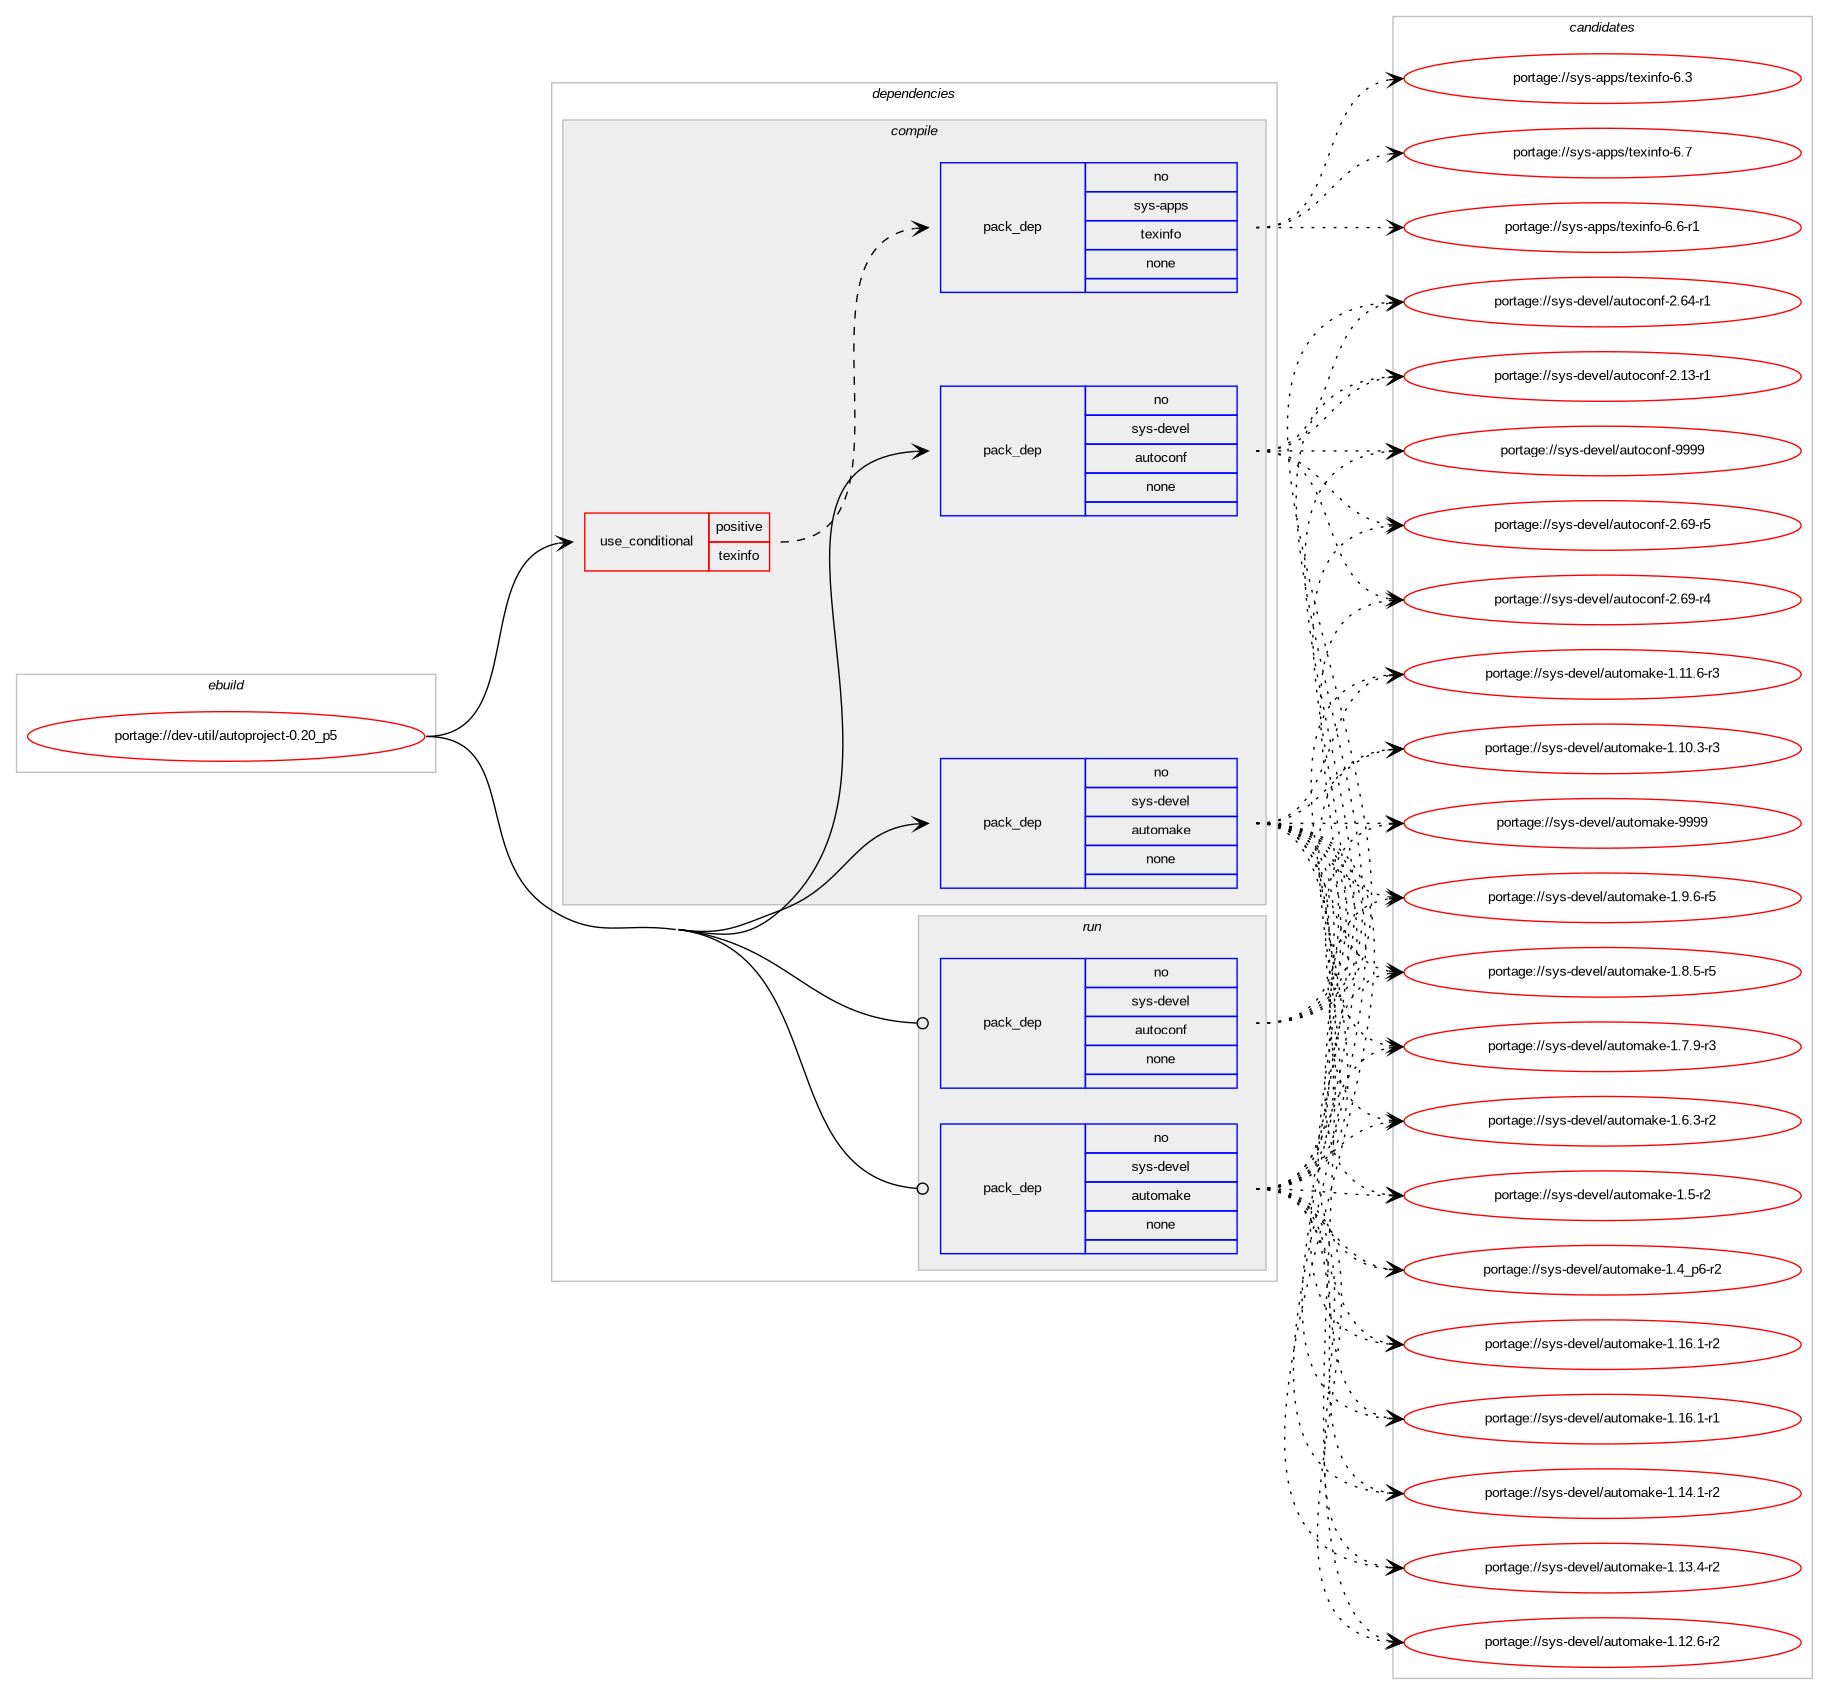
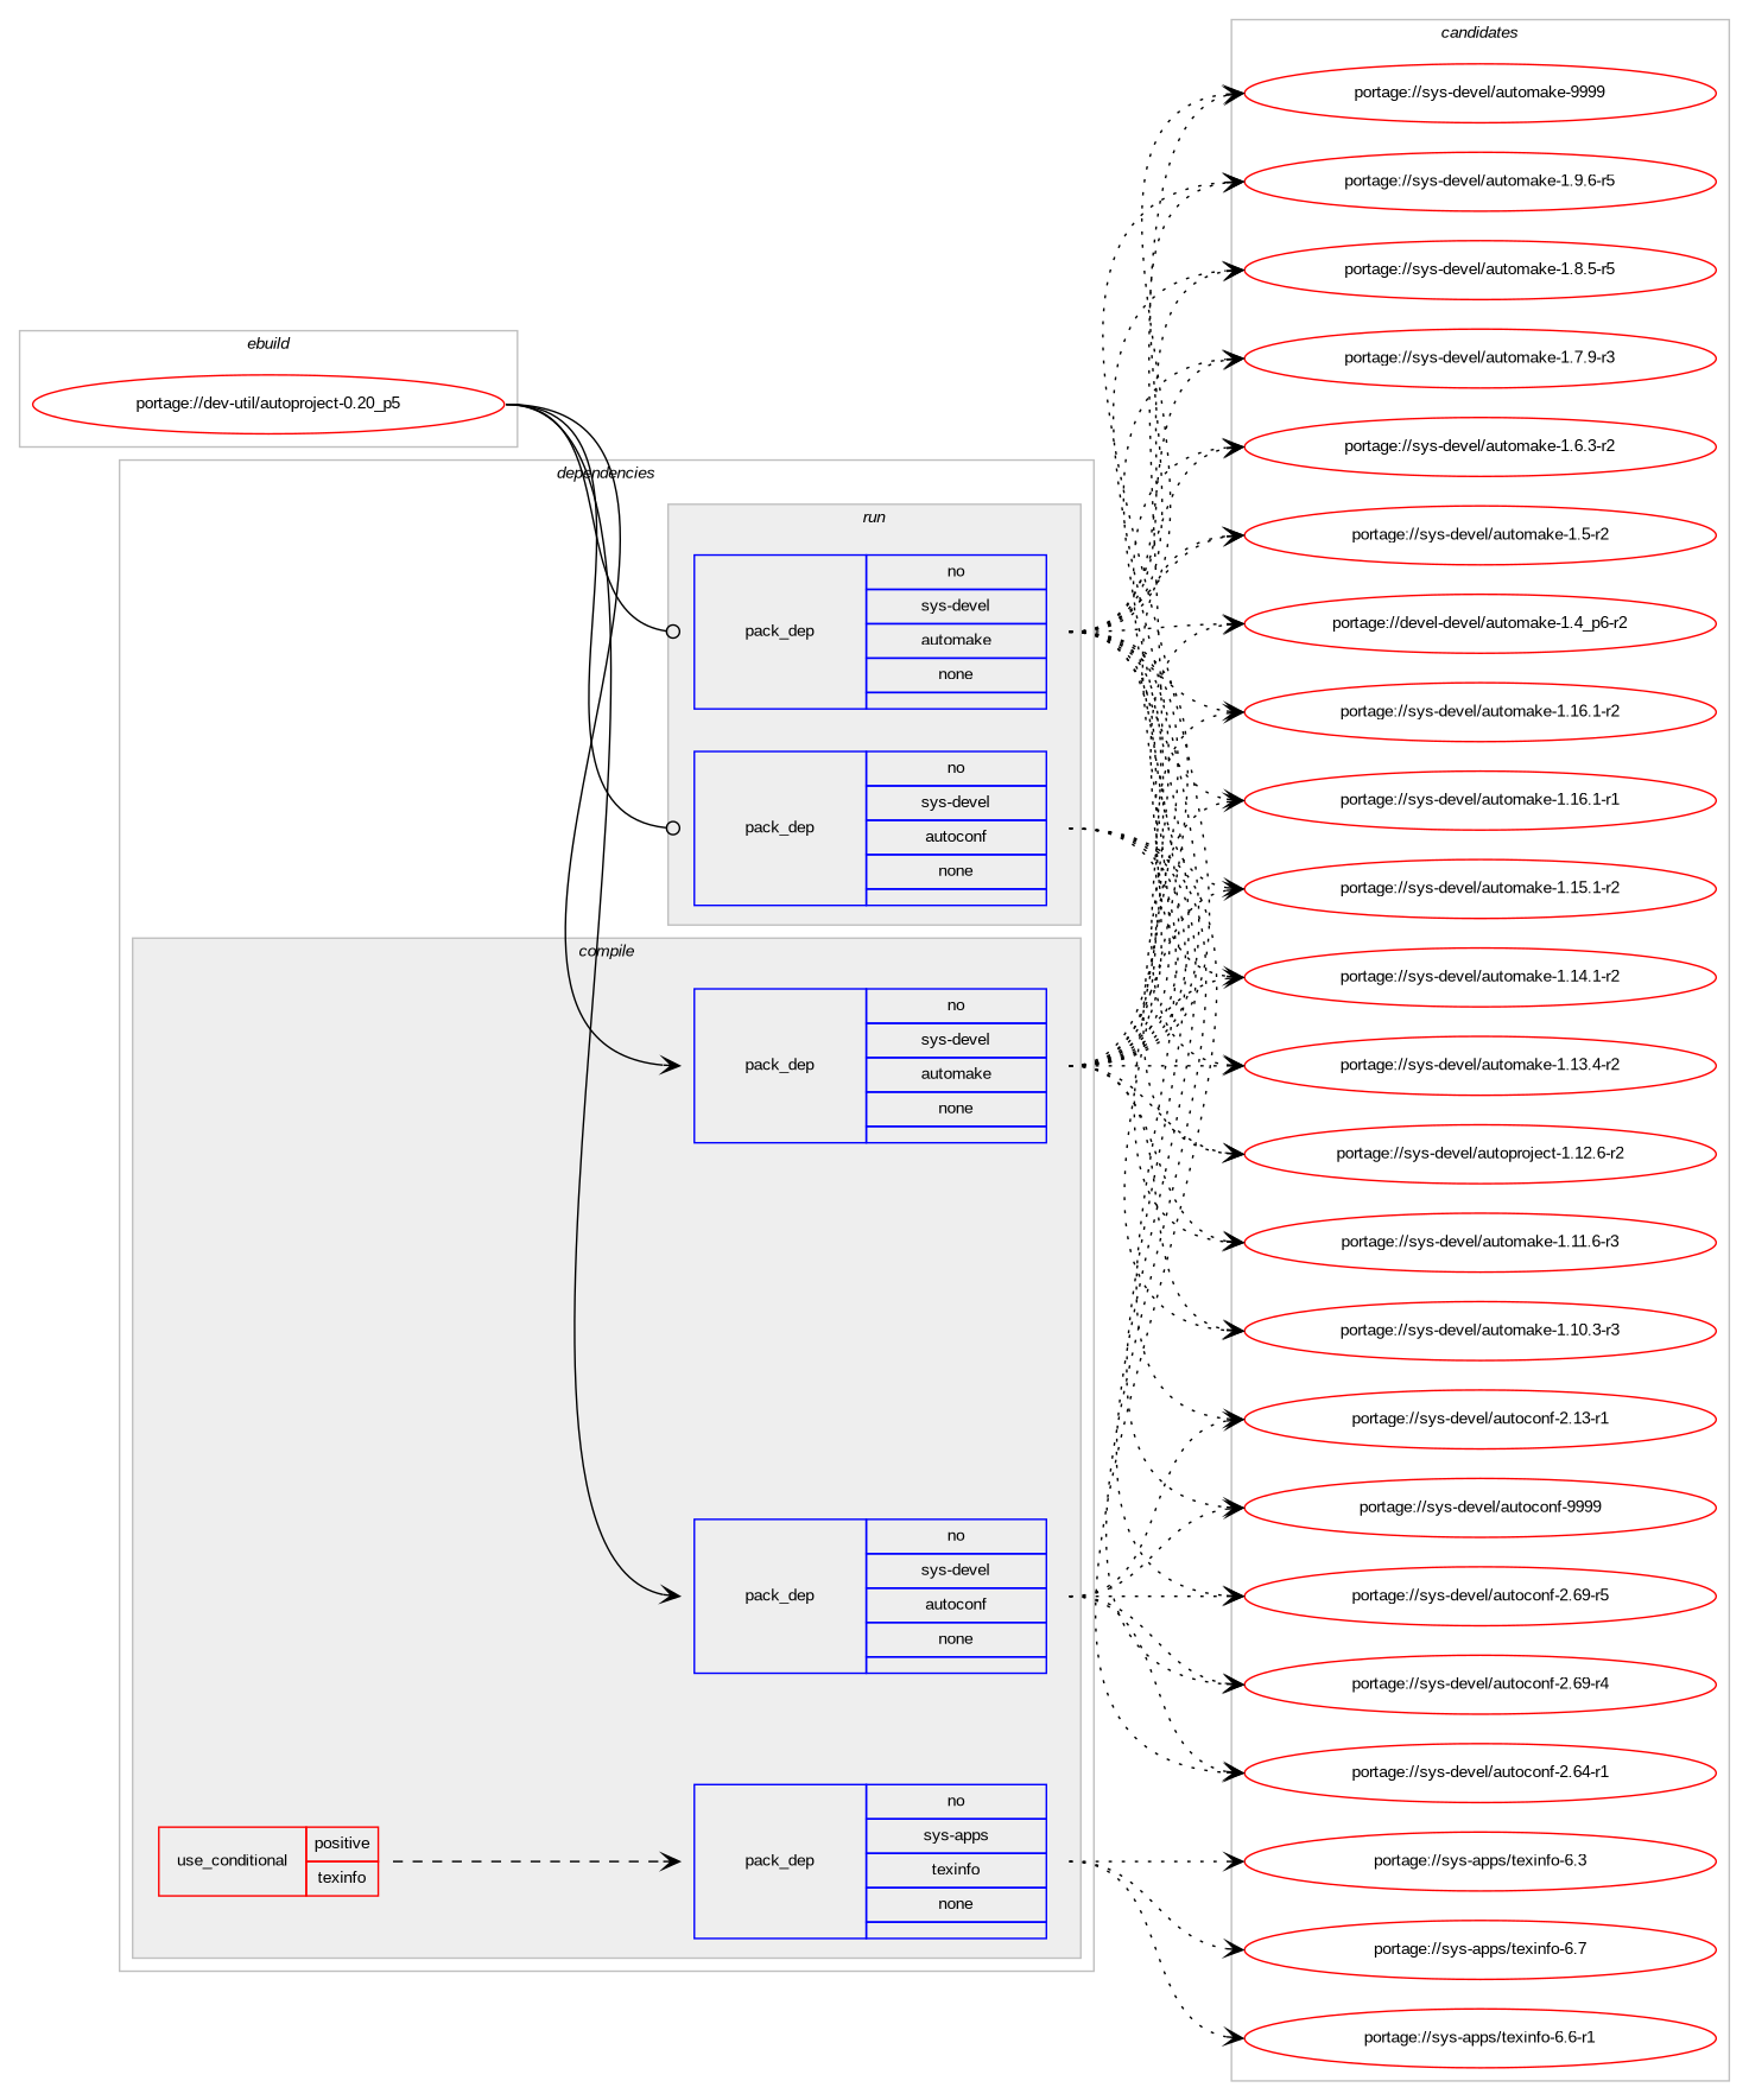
  digraph {
    compound=true
    concentrate=true
    fontname="Liberation Sans"
    fontsize=10
    newrank=true
    rankdir=LR
    ranksep=1.5
    node [color=red fontname="Liberation Sans" fontsize=10]
    edge [arrowhead=vee fontname="Liberation Sans" headport=w style=dotted tailport=e weight=100]
    n1 [label="portage://dev-util/autoproject-0.20_p5" width=4]
    n2 [color=blue label=<<TABLE BORDER="0" CELLBORDER="1" CELLSPACING="0" CELLPADDING="4" WIDTH="220"><TR><TD ROWSPAN="6" CELLPADDING="30">pack_dep</TD></TR><TR><TD WIDTH="110">no</TD></TR><TR><TD>sys-apps</TD></TR><TR><TD>texinfo</TD></TR><TR><TD>none</TD></TR><TR><TD></TD></TR></TABLE>> shape=none]
    n3 [label=<<TABLE BORDER="0" CELLBORDER="1" CELLSPACING="0" CELLPADDING="4"><TR><TD ROWSPAN="3" CELLPADDING="10">use_conditional</TD></TR><TR><TD>positive</TD></TR><TR><TD>texinfo</TD></TR></TABLE>> shape=none]
    n4 [color=blue label=<<TABLE BORDER="0" CELLBORDER="1" CELLSPACING="0" CELLPADDING="4" WIDTH="220"><TR><TD ROWSPAN="6" CELLPADDING="30">pack_dep</TD></TR><TR><TD WIDTH="110">no</TD></TR><TR><TD>sys-devel</TD></TR><TR><TD>autoconf</TD></TR><TR><TD>none</TD></TR><TR><TD></TD></TR></TABLE>> shape=none]
    n5 [color=blue label=<<TABLE BORDER="0" CELLBORDER="1" CELLSPACING="0" CELLPADDING="4" WIDTH="220"><TR><TD ROWSPAN="6" CELLPADDING="30">pack_dep</TD></TR><TR><TD WIDTH="110">no</TD></TR><TR><TD>sys-devel</TD></TR><TR><TD>automake</TD></TR><TR><TD>none</TD></TR><TR><TD></TD></TR></TABLE>> shape=none]
    n6 [color=blue label=<<TABLE BORDER="0" CELLBORDER="1" CELLSPACING="0" CELLPADDING="4" WIDTH="220"><TR><TD ROWSPAN="6" CELLPADDING="30">pack_dep</TD></TR><TR><TD WIDTH="110">no</TD></TR><TR><TD>sys-devel</TD></TR><TR><TD>autoconf</TD></TR><TR><TD>none</TD></TR><TR><TD></TD></TR></TABLE>> shape=none]
    n7 [color=blue label=<<TABLE BORDER="0" CELLBORDER="1" CELLSPACING="0" CELLPADDING="4" WIDTH="220"><TR><TD ROWSPAN="6" CELLPADDING="30">pack_dep</TD></TR><TR><TD WIDTH="110">no</TD></TR><TR><TD>sys-devel</TD></TR><TR><TD>automake</TD></TR><TR><TD>none</TD></TR><TR><TD></TD></TR></TABLE>> shape=none]
    n8 [label="portage://sys-apps/texinfo-6.7" width=4]
    n9 [label="portage://sys-apps/texinfo-6.6-r1" width=4]
    n10 [label="portage://sys-apps/texinfo-6.3" width=4]
    n11 [label="portage://sys-devel/autoconf-9999" width=4]
    n12 [label="portage://sys-devel/autoconf-2.69-r5" width=4]
    n13 [label="portage://sys-devel/autoconf-2.69-r4" width=4]
    n14 [label="portage://sys-devel/autoconf-2.64-r1" width=4]
    n15 [label="portage://sys-devel/autoconf-2.13-r1" width=4]
    n16 [label="portage://sys-devel/automake-9999" width=4]
    n17 [label="portage://sys-devel/automake-1.9.6-r5" width=4]
    n18 [label="portage://sys-devel/automake-1.8.5-r5" width=4]
    n19 [label="portage://sys-devel/automake-1.7.9-r3" width=4]
    n20 [label="portage://sys-devel/automake-1.6.3-r2" width=4]
    n21 [label="portage://sys-devel/automake-1.5-r2" width=4]
-   n22 [label="portage://sys-devel/automake-1.4_p6-r2" width=4]
+   n22 [label="portage://devel-devel/automake-1.4_p6-r2" width=4]
    n23 [label="portage://sys-devel/automake-1.16.1-r2" width=4]
    n24 [label="portage://sys-devel/automake-1.16.1-r1" width=4]
+   n25 [label="portage://sys-devel/automake-1.15.1-r2" width=4]
    n26 [label="portage://sys-devel/automake-1.14.1-r2" width=4]
    n27 [label="portage://sys-devel/automake-1.13.4-r2" width=4]
-   n28 [label="portage://sys-devel/automake-1.12.6-r2" width=4]
+   n28 [label="portage://sys-devel/autoproject-1.12.6-r2" width=4]
    n29 [label="portage://sys-devel/automake-1.11.6-r3" width=4]
    n30 [label="portage://sys-devel/automake-1.10.3-r3" width=4]
    subgraph cluster_1 {
      color=gray
      label=<<i>ebuild</i>>
      rank=same
      n1
    }
    subgraph cluster_2 {
      color=gray
      label=<<i>dependencies</i>>
      subgraph cluster_3 {
        color=gray
        fillcolor="#eeeeee"
        label=<<i>compile</i>>
        style=filled
        subgraph sub_4 {
          color=gray
          fillcolor="#eeeeee"
          label=<<i>compile</i>>
          style=filled
          n3
          subgraph sub_5 {
            color=gray
            fillcolor="#eeeeee"
            label=<<i>compile</i>>
            style=filled
            n2
          }
        }
        subgraph sub_6 {
          color=gray
          fillcolor="#eeeeee"
          label=<<i>compile</i>>
          style=filled
          n4
        }
        subgraph sub_7 {
          color=gray
          fillcolor="#eeeeee"
          label=<<i>compile</i>>
          style=filled
          n5
        }
      }
      subgraph cluster_8 {
        color=gray
        fillcolor="#eeeeee"
        label=<<i>compile and run</i>>
        style=filled
      }
      subgraph cluster_9 {
        color=gray
        fillcolor="#eeeeee"
        label=<<i>run</i>>
        style=filled
        subgraph sub_10 {
          color=gray
          fillcolor="#eeeeee"
          label=<<i>run</i>>
          style=filled
          n6
        }
        subgraph sub_11 {
          color=gray
          fillcolor="#eeeeee"
          label=<<i>run</i>>
          style=filled
          n7
        }
      }
    }
    subgraph cluster_12 {
      color=gray
      label=<<i>candidates</i>>
      rank=same
      subgraph sub_13 {
        color=black
        label=<<i>candidates</i>>
        nodesep=1
        rank=same
        n8
        n9
        n10
      }
      subgraph sub_14 {
        color=black
        label=<<i>candidates</i>>
        nodesep=1
        rank=same
        n11
        n12
        n13
        n14
        n15
      }
      subgraph sub_15 {
        color=black
        label=<<i>candidates</i>>
        nodesep=1
        rank=same
        n16
        n17
        n18
        n19
        n20
        n21
        n22
        n23
        n24
+       n25
        n26
        n27
        n28
        n29
        n30
      }
      subgraph sub_16 {
        color=black
        label=<<i>candidates</i>>
        nodesep=1
        rank=same
        n11
        n12
        n13
        n14
        n15
      }
      subgraph sub_17 {
        color=black
        label=<<i>candidates</i>>
        nodesep=1
        rank=same
        n16
        n17
        n18
        n19
        n20
        n21
        n22
        n23
        n24
+       n25
        n26
        n27
        n28
        n29
        n30
      }
    }
-   n1 -> n3 [style=solid weight=20]
    n1 -> n4 [style=solid weight=20]
    n1 -> n5 [style=solid weight=20]
    n1 -> n6 [arrowhead=odot style=solid weight=20]
    n1 -> n7 [arrowhead=odot style=solid weight=20]
    n2 -> n8
    n2 -> n9
    n2 -> n10
    n3 -> n2 [style=dashed weight=20]
    n4 -> n11
    n4 -> n12
    n4 -> n13
    n4 -> n14
    n4 -> n15
    n5 -> n16
    n5 -> n17
    n5 -> n18
    n5 -> n19
    n5 -> n20
    n5 -> n21
    n5 -> n22
    n5 -> n23
    n5 -> n24
+   n5 -> n25
    n5 -> n26
    n5 -> n27
    n5 -> n28
    n5 -> n29
    n5 -> n30
    n6 -> n11
    n6 -> n12
    n6 -> n13
    n6 -> n14
    n6 -> n15
    n7 -> n16
    n7 -> n17
    n7 -> n18
    n7 -> n19
    n7 -> n20
    n7 -> n21
    n7 -> n22
    n7 -> n23
    n7 -> n24
+   n7 -> n25
    n7 -> n26
    n7 -> n27
    n7 -> n28
    n7 -> n29
    n7 -> n30
  }
